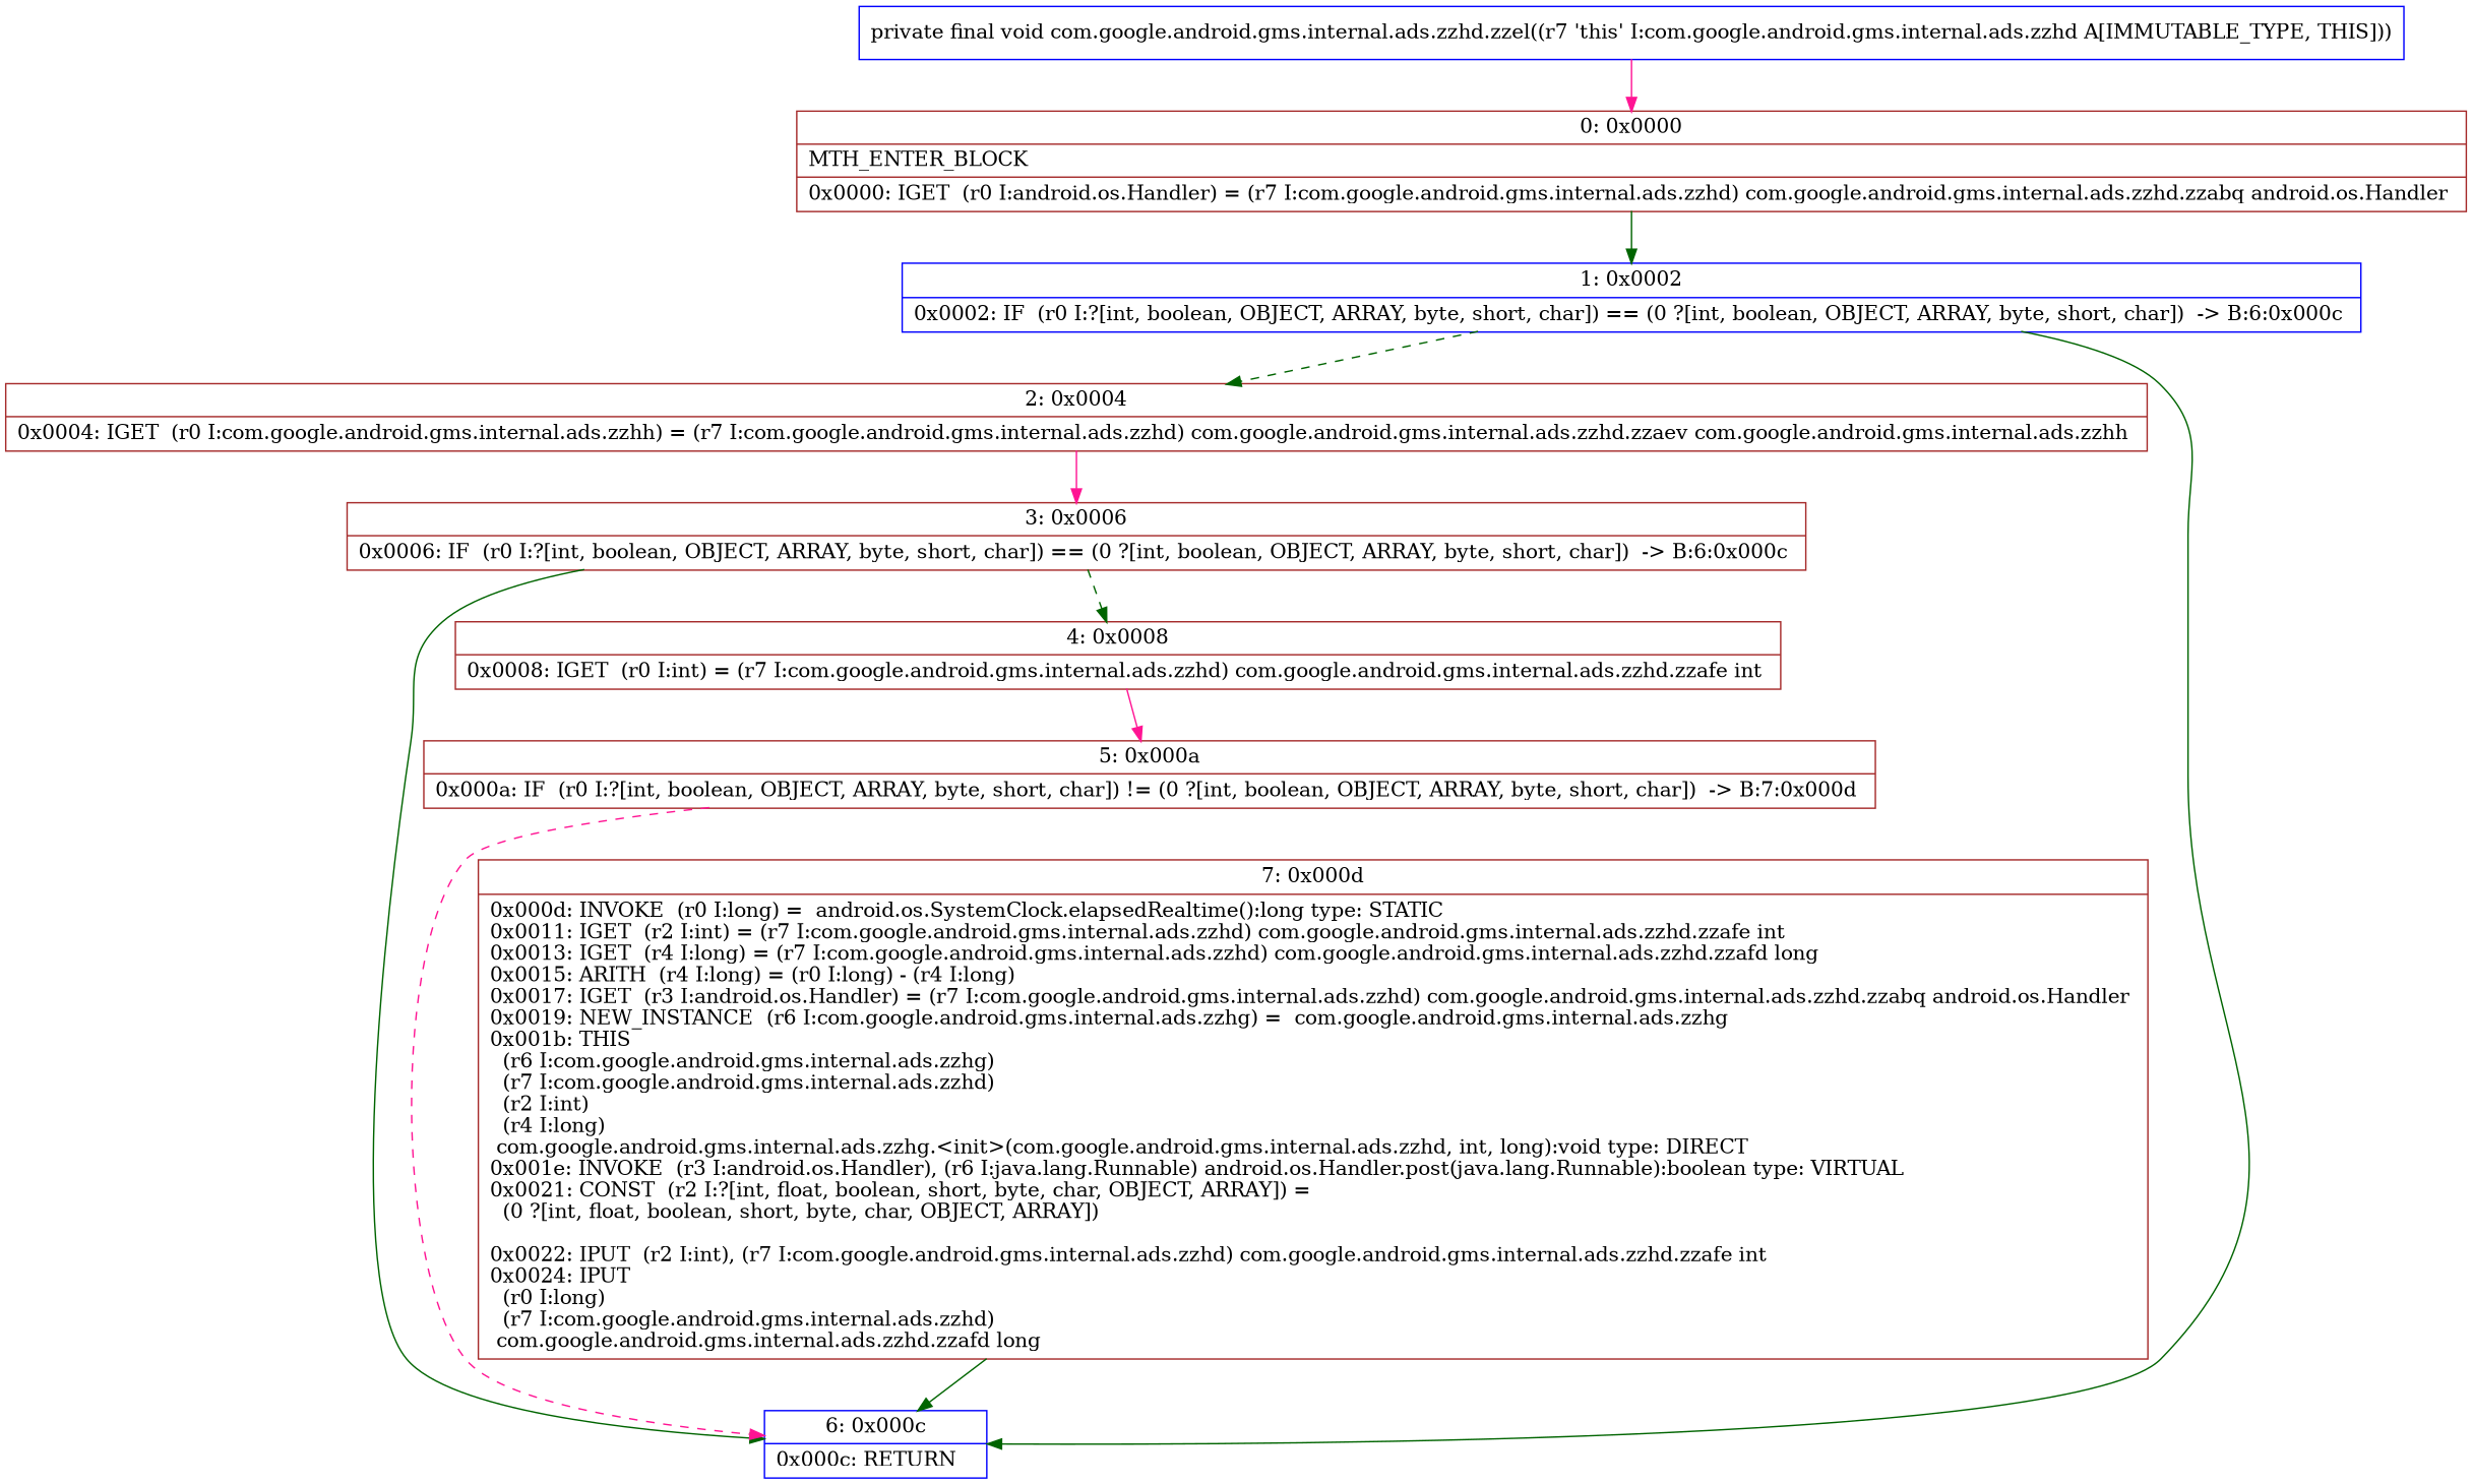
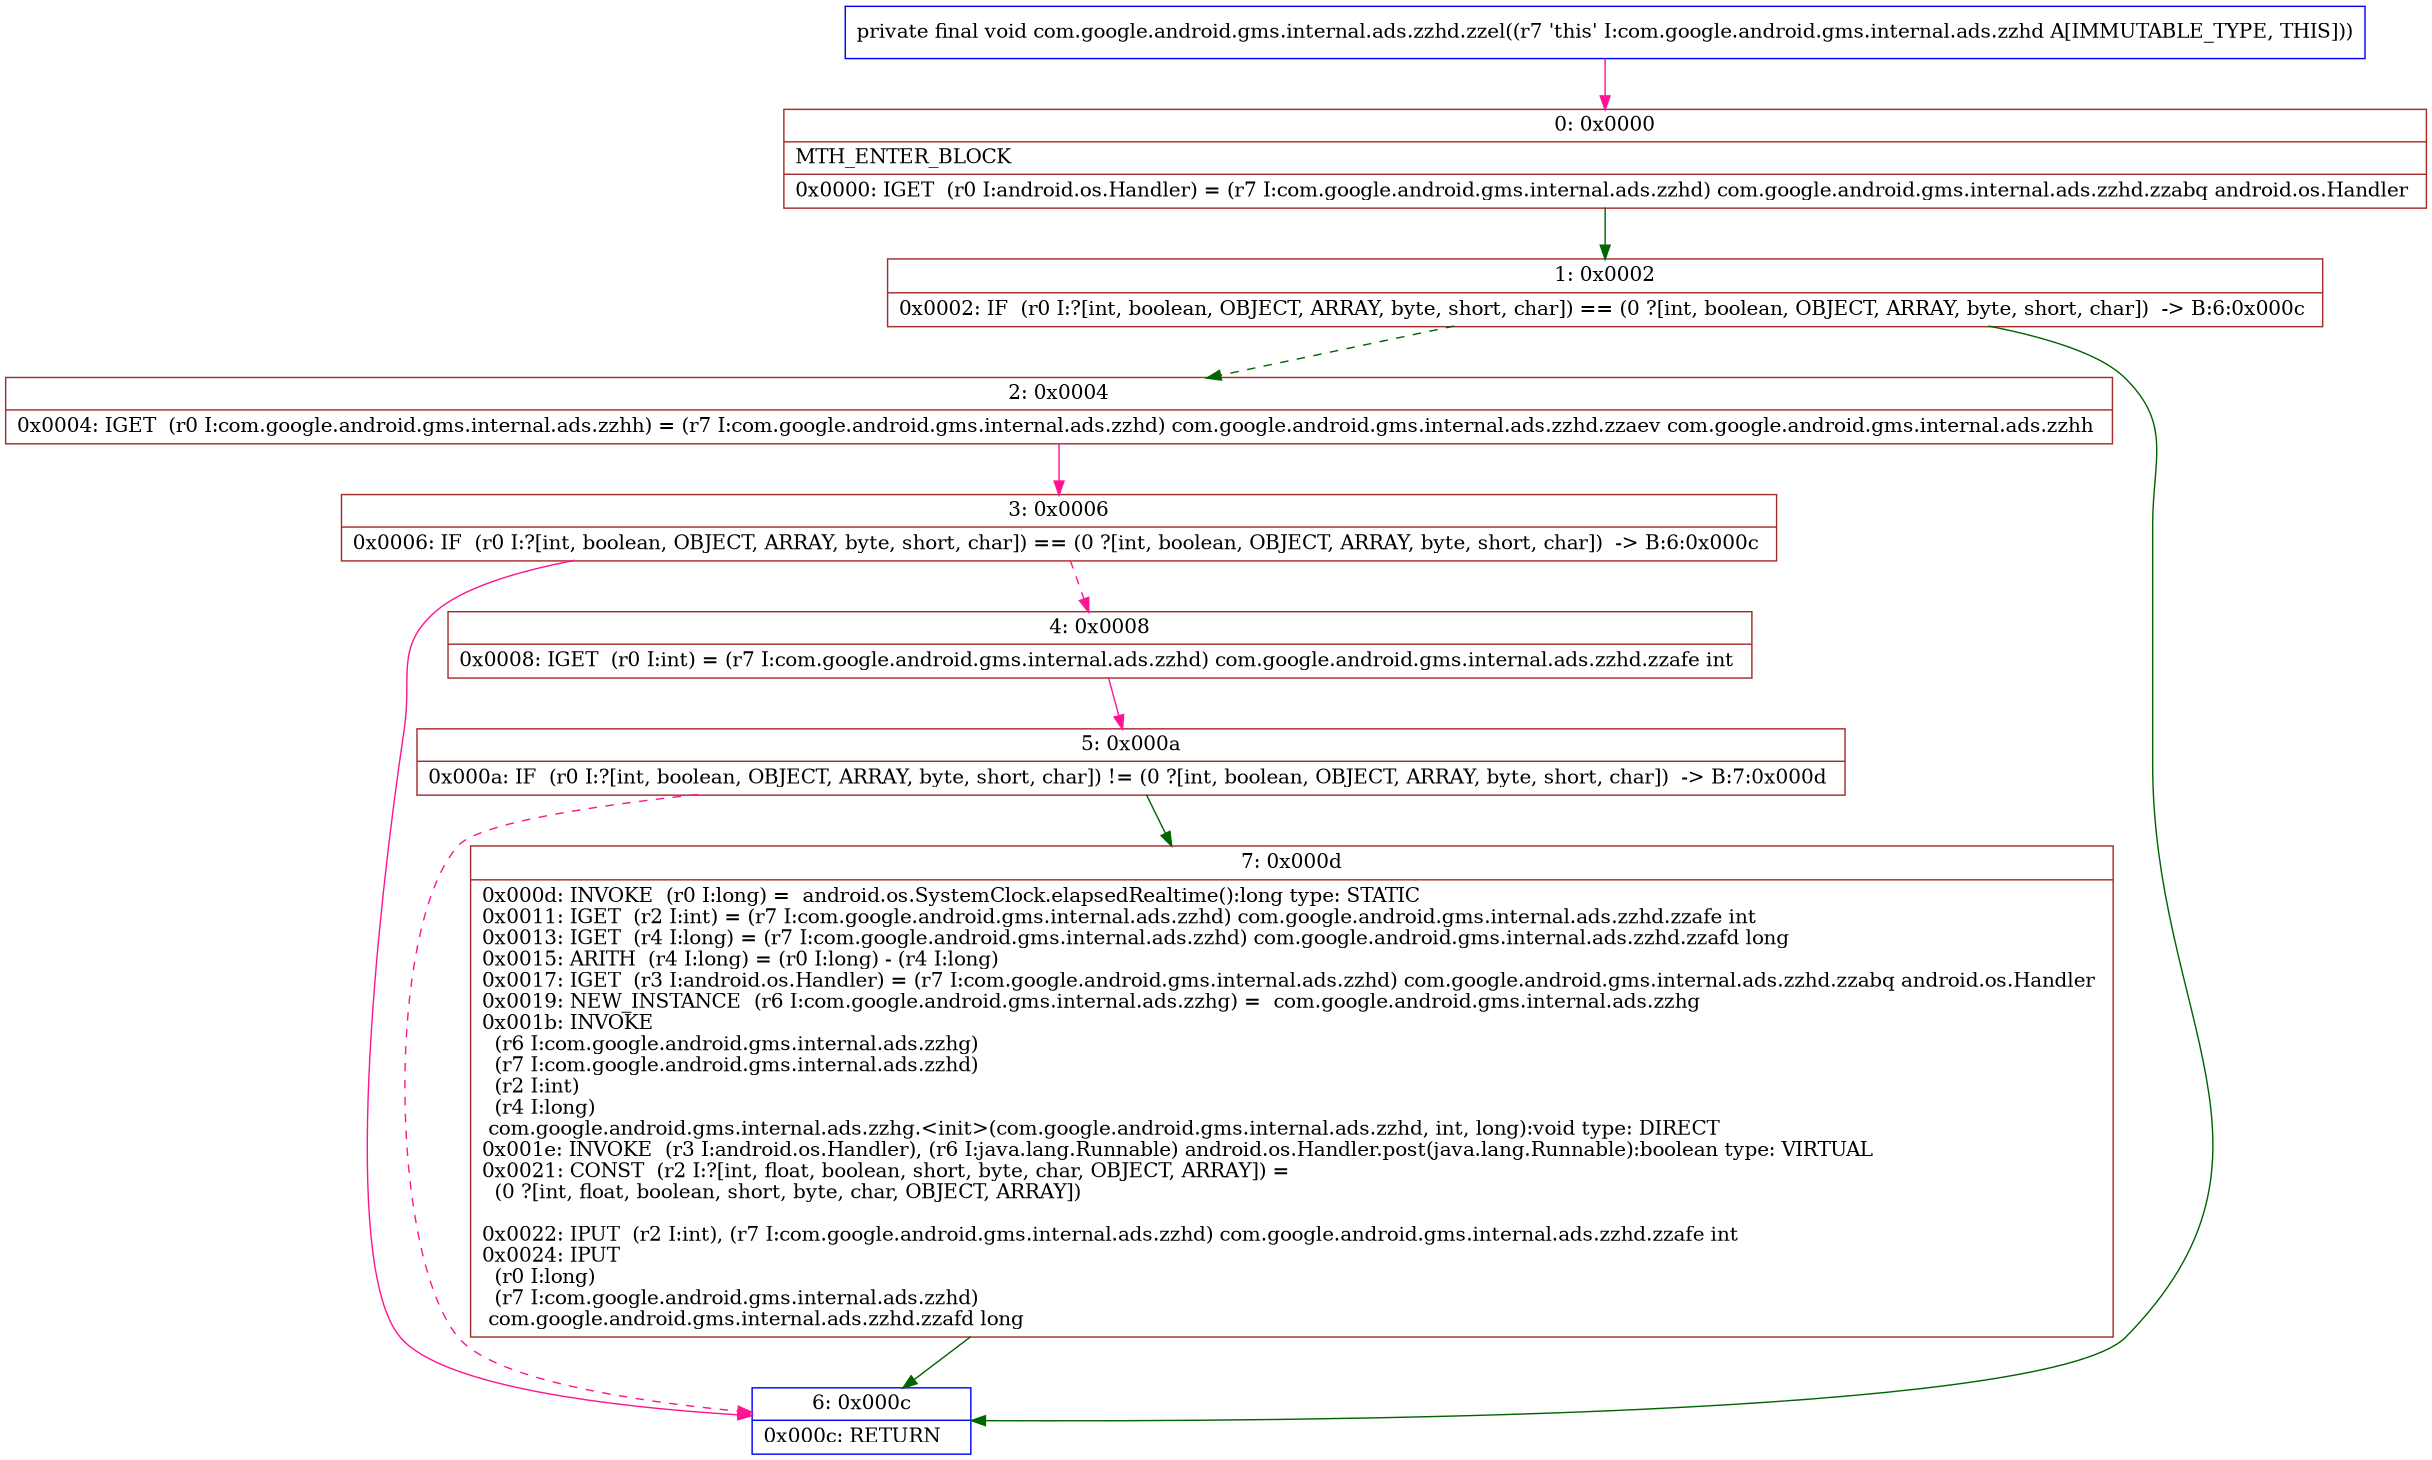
  digraph {
    node [color=brown shape=record]
    edge [color=darkgreen]
    n1 [label="{0\:\ 0x0000|MTH_ENTER_BLOCK\l|0x0000: IGET  (r0 I:android.os.Handler) = (r7 I:com.google.android.gms.internal.ads.zzhd) com.google.android.gms.internal.ads.zzhd.zzabq android.os.Handler \l}"]
-   n2 [color=blue label="{1\:\ 0x0002|0x0002: IF  (r0 I:?[int, boolean, OBJECT, ARRAY, byte, short, char]) == (0 ?[int, boolean, OBJECT, ARRAY, byte, short, char])  \-\> B:6:0x000c \l}"]
+   n2 [label="{1\:\ 0x0002|0x0002: IF  (r0 I:?[int, boolean, OBJECT, ARRAY, byte, short, char]) == (0 ?[int, boolean, OBJECT, ARRAY, byte, short, char])  \-\> B:6:0x000c \l}"]
    n3 [label="{2\:\ 0x0004|0x0004: IGET  (r0 I:com.google.android.gms.internal.ads.zzhh) = (r7 I:com.google.android.gms.internal.ads.zzhd) com.google.android.gms.internal.ads.zzhd.zzaev com.google.android.gms.internal.ads.zzhh \l}"]
    n4 [color=blue label="{6\:\ 0x000c|0x000c: RETURN   \l}"]
    n5 [label="{3\:\ 0x0006|0x0006: IF  (r0 I:?[int, boolean, OBJECT, ARRAY, byte, short, char]) == (0 ?[int, boolean, OBJECT, ARRAY, byte, short, char])  \-\> B:6:0x000c \l}"]
    n6 [label="{4\:\ 0x0008|0x0008: IGET  (r0 I:int) = (r7 I:com.google.android.gms.internal.ads.zzhd) com.google.android.gms.internal.ads.zzhd.zzafe int \l}"]
    n7 [label="{5\:\ 0x000a|0x000a: IF  (r0 I:?[int, boolean, OBJECT, ARRAY, byte, short, char]) != (0 ?[int, boolean, OBJECT, ARRAY, byte, short, char])  \-\> B:7:0x000d \l}"]
-   n8 [label="{7\:\ 0x000d|0x000d: INVOKE  (r0 I:long) =  android.os.SystemClock.elapsedRealtime():long type: STATIC \l0x0011: IGET  (r2 I:int) = (r7 I:com.google.android.gms.internal.ads.zzhd) com.google.android.gms.internal.ads.zzhd.zzafe int \l0x0013: IGET  (r4 I:long) = (r7 I:com.google.android.gms.internal.ads.zzhd) com.google.android.gms.internal.ads.zzhd.zzafd long \l0x0015: ARITH  (r4 I:long) = (r0 I:long) \- (r4 I:long) \l0x0017: IGET  (r3 I:android.os.Handler) = (r7 I:com.google.android.gms.internal.ads.zzhd) com.google.android.gms.internal.ads.zzhd.zzabq android.os.Handler \l0x0019: NEW_INSTANCE  (r6 I:com.google.android.gms.internal.ads.zzhg) =  com.google.android.gms.internal.ads.zzhg \l0x001b: THIS  \l  (r6 I:com.google.android.gms.internal.ads.zzhg)\l  (r7 I:com.google.android.gms.internal.ads.zzhd)\l  (r2 I:int)\l  (r4 I:long)\l com.google.android.gms.internal.ads.zzhg.\<init\>(com.google.android.gms.internal.ads.zzhd, int, long):void type: DIRECT \l0x001e: INVOKE  (r3 I:android.os.Handler), (r6 I:java.lang.Runnable) android.os.Handler.post(java.lang.Runnable):boolean type: VIRTUAL \l0x0021: CONST  (r2 I:?[int, float, boolean, short, byte, char, OBJECT, ARRAY]) = \l  (0 ?[int, float, boolean, short, byte, char, OBJECT, ARRAY])\l \l0x0022: IPUT  (r2 I:int), (r7 I:com.google.android.gms.internal.ads.zzhd) com.google.android.gms.internal.ads.zzhd.zzafe int \l0x0024: IPUT  \l  (r0 I:long)\l  (r7 I:com.google.android.gms.internal.ads.zzhd)\l com.google.android.gms.internal.ads.zzhd.zzafd long \l}"]
+   n8 [label="{7\:\ 0x000d|0x000d: INVOKE  (r0 I:long) =  android.os.SystemClock.elapsedRealtime():long type: STATIC \l0x0011: IGET  (r2 I:int) = (r7 I:com.google.android.gms.internal.ads.zzhd) com.google.android.gms.internal.ads.zzhd.zzafe int \l0x0013: IGET  (r4 I:long) = (r7 I:com.google.android.gms.internal.ads.zzhd) com.google.android.gms.internal.ads.zzhd.zzafd long \l0x0015: ARITH  (r4 I:long) = (r0 I:long) \- (r4 I:long) \l0x0017: IGET  (r3 I:android.os.Handler) = (r7 I:com.google.android.gms.internal.ads.zzhd) com.google.android.gms.internal.ads.zzhd.zzabq android.os.Handler \l0x0019: NEW_INSTANCE  (r6 I:com.google.android.gms.internal.ads.zzhg) =  com.google.android.gms.internal.ads.zzhg \l0x001b: INVOKE  \l  (r6 I:com.google.android.gms.internal.ads.zzhg)\l  (r7 I:com.google.android.gms.internal.ads.zzhd)\l  (r2 I:int)\l  (r4 I:long)\l com.google.android.gms.internal.ads.zzhg.\<init\>(com.google.android.gms.internal.ads.zzhd, int, long):void type: DIRECT \l0x001e: INVOKE  (r3 I:android.os.Handler), (r6 I:java.lang.Runnable) android.os.Handler.post(java.lang.Runnable):boolean type: VIRTUAL \l0x0021: CONST  (r2 I:?[int, float, boolean, short, byte, char, OBJECT, ARRAY]) = \l  (0 ?[int, float, boolean, short, byte, char, OBJECT, ARRAY])\l \l0x0022: IPUT  (r2 I:int), (r7 I:com.google.android.gms.internal.ads.zzhd) com.google.android.gms.internal.ads.zzhd.zzafe int \l0x0024: IPUT  \l  (r0 I:long)\l  (r7 I:com.google.android.gms.internal.ads.zzhd)\l com.google.android.gms.internal.ads.zzhd.zzafd long \l}"]
    n9 [color=blue label="{private final void com.google.android.gms.internal.ads.zzhd.zzel((r7 'this' I:com.google.android.gms.internal.ads.zzhd A[IMMUTABLE_TYPE, THIS])) }"]
    n1 -> n2
    n2 -> n3 [style=dashed]
    n2 -> n4
    n3 -> n5 [color=deeppink]
-   n5 -> n4
-   n5 -> n6 [style=dashed]
+   n5 -> n4 [color=deeppink]
+   n5 -> n6 [color=deeppink style=dashed]
    n6 -> n7 [color=deeppink]
    n7 -> n4 [color=deeppink style=dashed]
+   n7 -> n8
    n8 -> n4
    n9 -> n1 [color=deeppink]
  }
